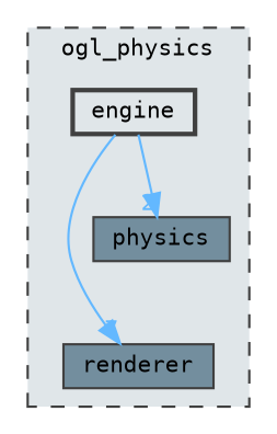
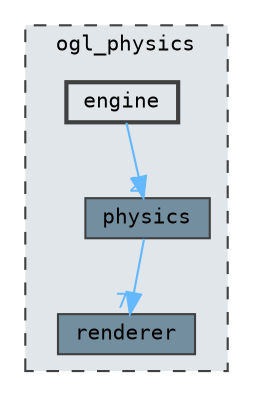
  digraph {
    compound=true
    node [color=grey25 fillcolor="#738e9e" fontname=Terminal fontsize=10 shape=box style=filled]
    edge [color=steelblue1 fontcolor=steelblue1 fontname=Terminal fontsize=10 labeldistance=1.5 labelfontname=Helvetica labelfontsize=10]
    n1 [height=0.2 label=renderer width=0.4]
    n2 [height=0.2 label=physics width=0.4]
    n3 [fillcolor="#e0e6e9" height=0.2 label=engine style="filled,bold" width=0.4]
    subgraph cluster_1 {
      bgcolor="#e0e6e9"
      fontname=Terminal
      fontsize=10
      label=ogl_physics
      pencolor=grey25
      style="filled,dashed"
      n1
      n2
      n3
    }
-   n3 -> n1 [headlabel=7]
+   n2 -> n1 [headlabel=7]
    n3 -> n2 [headlabel=2]
  }
